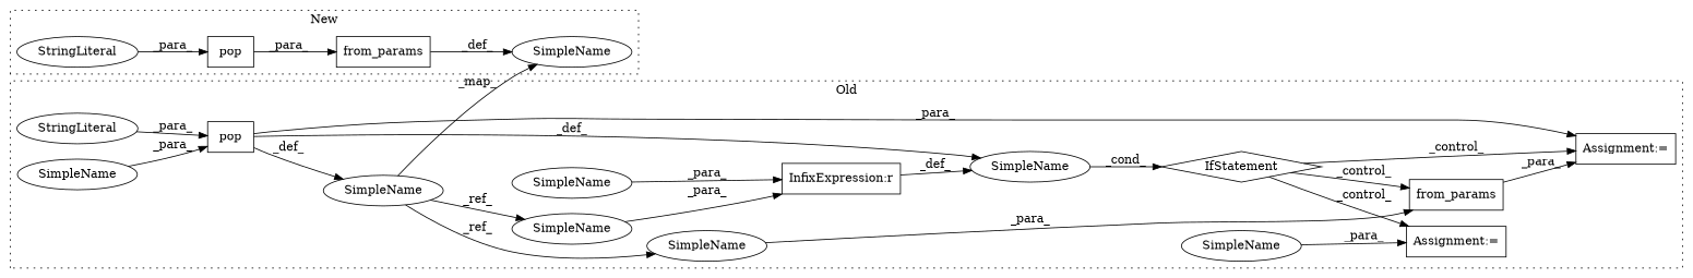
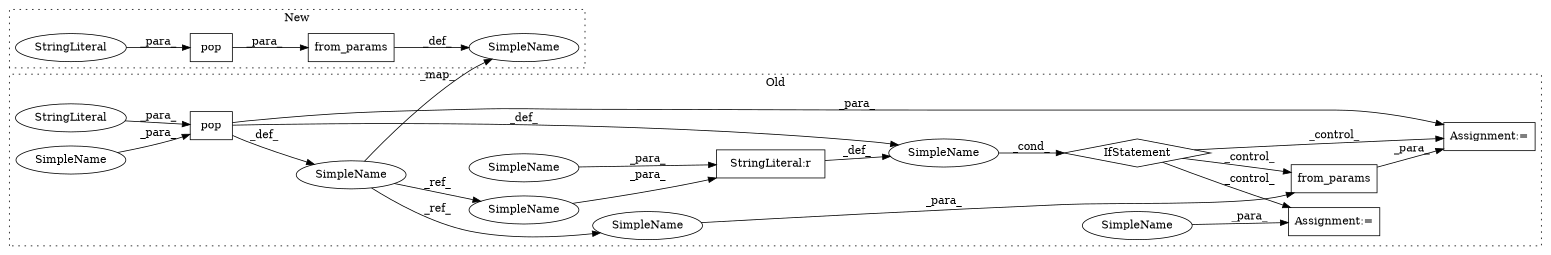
  digraph {
    rankdir=LR
    node [a=42 l=4 shape=ellipse]
    n1 [a=32 l="4,1" label=pop s="7320,7349" shape=box]
    n2 [a=45 l=20 label=StringLiteral s=7324]
    n3 [a=7 l=1 label="Assignment:=" s=7515 shape=box]
    n4 [a=32 l="12,1" label=from_params s="7439,7474" shape=box]
-   n5 [a=27 label="InfixExpression:r" s=7383 shape=box]
+   n5 [a=27 label="StringLiteral:r" s=7383 shape=box]
    n6 [l=23 label=SimpleName s=7289]
    n7 [a=25 l="4,2" label=IfStatement s="7356,7391" shape=diamond]
    n8 [label=SimpleName l=""]
    n9 [a=7 l=1 label="Assignment:=" s=7419 shape=box]
    n10 [label=SimpleName s=7387]
    n11 [label=SimpleName s=7516]
    n12 [label=SimpleName s=7345]
    n13 [l=23 label=SimpleName s=7451]
    n14 [l=23 label=SimpleName s=7360]
    n15 [a=32 l="12,1" label=from_params s="7174,7209" shape=box]
    n16 [a=32 l="4,1" label=pop s="7193,7208" shape=box]
    n17 [a=45 l=11 label=StringLiteral s=7197]
    n18 [l=15 label=SimpleName s=7148]
    subgraph cluster_1 {
      label=Old
      style=dotted
      n1
      n2
      n3
      n4
      n5
      n6
      n7
      n8
      n9
      n10
      n11
      n12
      n13
      n14
    }
    subgraph cluster_2 {
      label=New
      style=dotted
      n15
      n16
      n17
      n18
    }
    n1 -> n6 [label=_def_]
    n1 -> n8 [label=_def_]
    n1 -> n9 [label=_para_]
    n2 -> n1 [label=_para_]
    n4 -> n9 [label=_para_]
    n5 -> n8 [label=_def_]
    n6 -> n13 [label=_ref_]
    n6 -> n14 [label=_ref_]
    n6 -> n18 [label=_map_]
    n7 -> n3 [label=_control_]
    n7 -> n4 [label=_control_]
    n7 -> n9 [label=_control_]
    n8 -> n7 [label=_cond_]
    n10 -> n5 [label=_para_]
    n11 -> n3 [label=_para_]
    n12 -> n1 [label=_para_]
    n13 -> n4 [label=_para_]
    n14 -> n5 [label=_para_]
    n15 -> n18 [label=_def_]
    n16 -> n15 [label=_para_]
    n17 -> n16 [label=_para_]
  }
